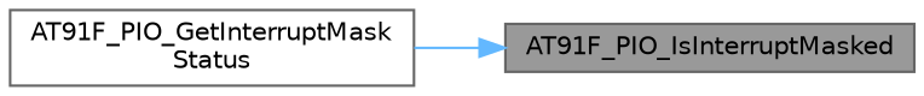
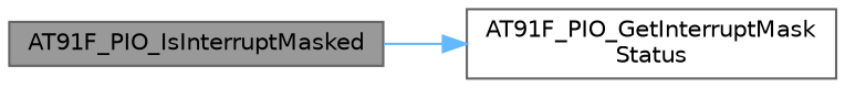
  digraph {
    rankdir=LR
    node [fontname=Helvetica fontsize=10 shape=box style=filled]
    n1 [color=gray40 fillcolor=grey60 fontcolor=black height=0.2 label=AT91F_PIO_IsInterruptMasked width=0.4]
    n2 [color=grey40 fillcolor=white height=0.2 label="AT91F_PIO_GetInterruptMask\lStatus" width=0.4]
-   n2 -> n1 [color=steelblue1 fontname=Helvetica fontsize=10 labelfontname=Helvetica labelfontsize=10 style=solid]
+   n1 -> n2 [color=steelblue1 fontname=Helvetica fontsize=10 labelfontname=Helvetica labelfontsize=10 style=solid]
  }
